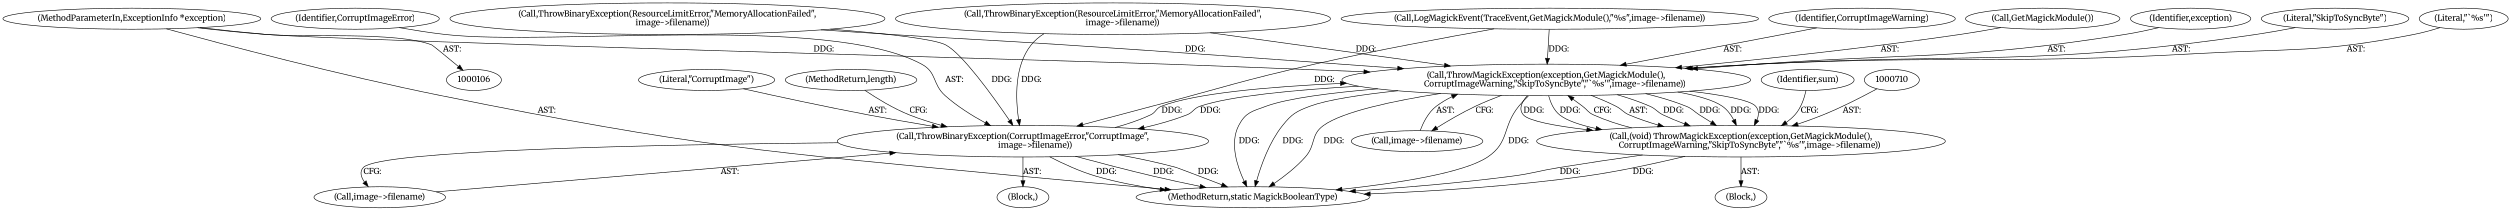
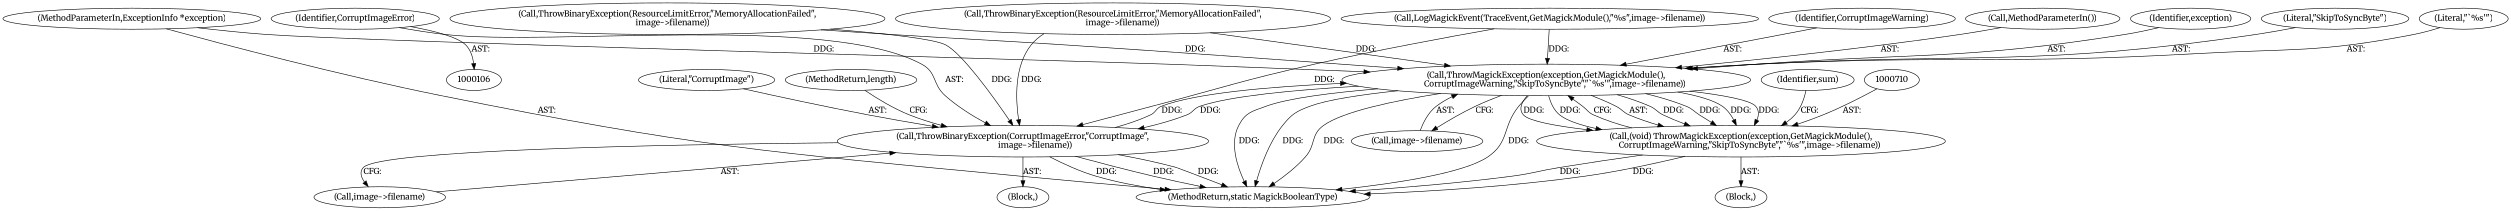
  digraph {
    fontname=Merriweather
    node [fontname=Merriweather]
    edge [fontname=Merriweather]
    n1 [label="(MethodParameterIn,ExceptionInfo *exception)"]
    n2 [label="(Call,ThrowMagickException(exception,GetMagickModule(),\n          CorruptImageWarning,\"SkipToSyncByte\",\"`%s'\",image->filename))"]
    n3 [label="(MethodReturn,static MagickBooleanType)"]
    1000106
    n5 [label="(Call,ThrowBinaryException(CorruptImageError,\"CorruptImage\",\n              image->filename))"]
    n6 [label="(Call,(void) ThrowMagickException(exception,GetMagickModule(),\n          CorruptImageWarning,\"SkipToSyncByte\",\"`%s'\",image->filename))"]
    n7 [label="(Call,image->filename)"]
    n8 [label="(Call,image->filename)"]
    n9 [label="(Block,)"]
    n10 [label="(Block,)"]
    n11 [label="(Call,ThrowBinaryException(ResourceLimitError,\"MemoryAllocationFailed\",\n           image->filename))"]
-   n12 [label="(Call,GetMagickModule())"]
+   n12 [label="(Call,MethodParameterIn())"]
    n13 [label="(Identifier,exception)"]
    n14 [label="(Literal,\"CorruptImage\")"]
    n15 [label="(Identifier,CorruptImageError)"]
    n16 [label="(Literal,\"SkipToSyncByte\")"]
    n17 [label="(MethodReturn,length)"]
    n18 [label="(Literal,\"`%s'\")"]
    n19 [label="(Call,LogMagickEvent(TraceEvent,GetMagickModule(),\"%s\",image->filename))"]
    n20 [label="(Call,ThrowBinaryException(ResourceLimitError,\"MemoryAllocationFailed\",\n      image->filename))"]
    n21 [label="(Identifier,CorruptImageWarning)"]
    n22 [label="(Identifier,sum)"]
    1000710
    n1 -> n2 [label="DDG: "]
    n1 -> n3 [label="AST: "]
-   n1 -> 1000106 [label="AST: "]
+   n15 -> 1000106 [label="AST: "]
    n2 -> n3 [label="DDG: "]
    n2 -> n3 [label="DDG: "]
    n2 -> n3 [label="DDG: "]
    n2 -> n3 [label="DDG: "]
    n2 -> n5 [label="DDG: "]
    n2 -> n6 [label="AST: "]
    n2 -> n6 [label="DDG: "]
    n2 -> n6 [label="DDG: "]
    n2 -> n6 [label="DDG: "]
    n2 -> n6 [label="DDG: "]
    n2 -> n6 [label="DDG: "]
    n2 -> n6 [label="DDG: "]
    n2 -> n7 [label="CFG: "]
    n5 -> n2 [label="DDG: "]
    n5 -> n3 [label="DDG: "]
    n5 -> n3 [label="DDG: "]
    n5 -> n3 [label="DDG: "]
    n5 -> n8 [label="CFG: "]
    n5 -> n9 [label="AST: "]
    n6 -> n2 [label="CFG: "]
    n6 -> n3 [label="DDG: "]
    n6 -> n3 [label="DDG: "]
    n6 -> n10 [label="AST: "]
    n7 -> n2 [label="AST: "]
    n8 -> n5 [label="AST: "]
    n11 -> n2 [label="DDG: "]
    n11 -> n5 [label="DDG: "]
    n12 -> n2 [label="AST: "]
    n13 -> n2 [label="AST: "]
    n14 -> n5 [label="AST: "]
    n15 -> n5 [label="AST: "]
    n16 -> n2 [label="AST: "]
    n17 -> n5 [label="CFG: "]
    n18 -> n2 [label="AST: "]
    n19 -> n2 [label="DDG: "]
    n19 -> n5 [label="DDG: "]
    n20 -> n2 [label="DDG: "]
    n20 -> n5 [label="DDG: "]
    n21 -> n2 [label="AST: "]
    n22 -> n6 [label="CFG: "]
    1000710 -> n6 [label="AST: "]
  }
